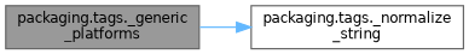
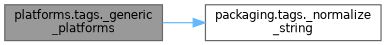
  digraph {
    rankdir=LR
    node [fontname=Helvetica fontsize=10 shape=box style=filled]
-   n1 [color=gray40 fillcolor=grey60 fontcolor=black height=0.2 label="packaging.tags._generic\l_platforms" width=0.4]
+   n1 [color=gray40 fillcolor=grey60 fontcolor=black height=0.2 label="platforms.tags._generic\l_platforms" width=0.4]
    n2 [color=grey40 fillcolor=white height=0.2 label="packaging.tags._normalize\l_string" width=0.4]
    n1 -> n2 [color=steelblue1 fontname=Helvetica fontsize=10 labelfontname=Helvetica labelfontsize=10 style=solid]
  }
